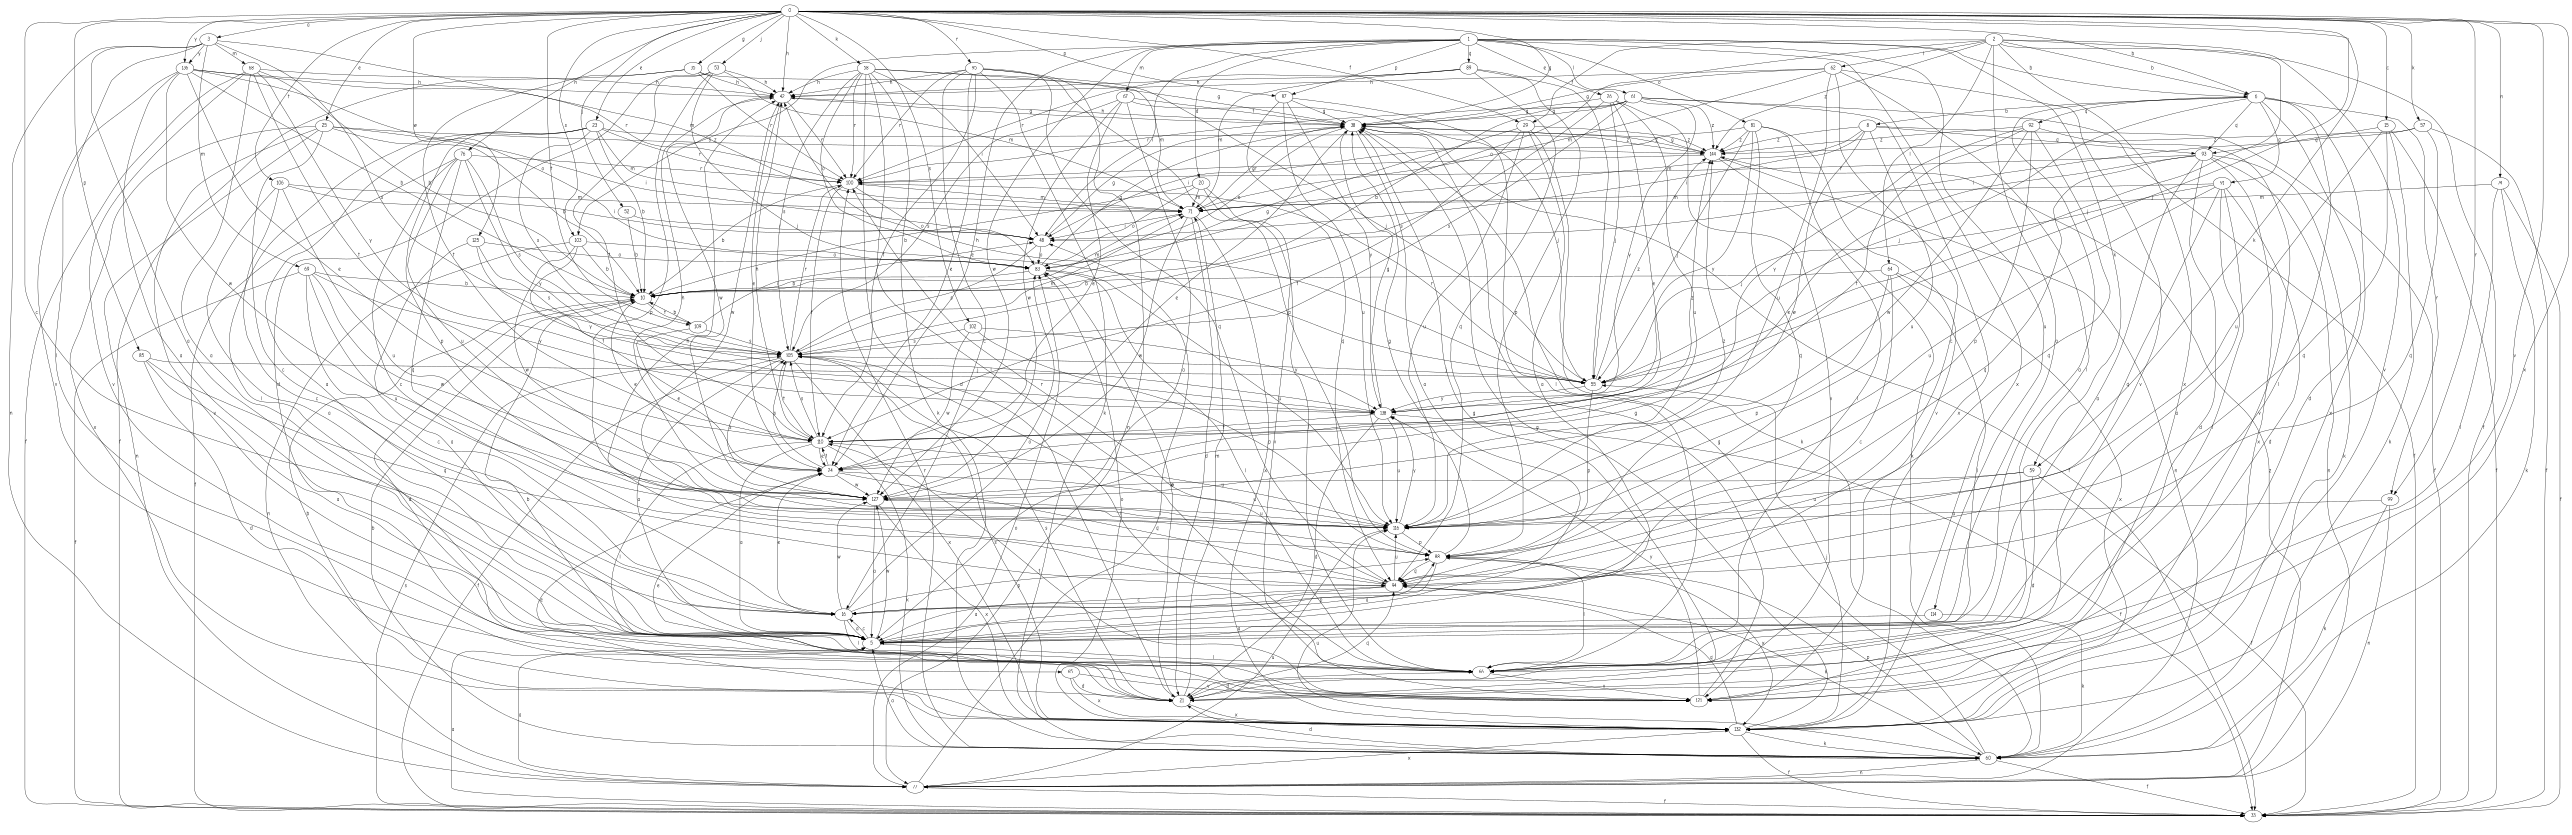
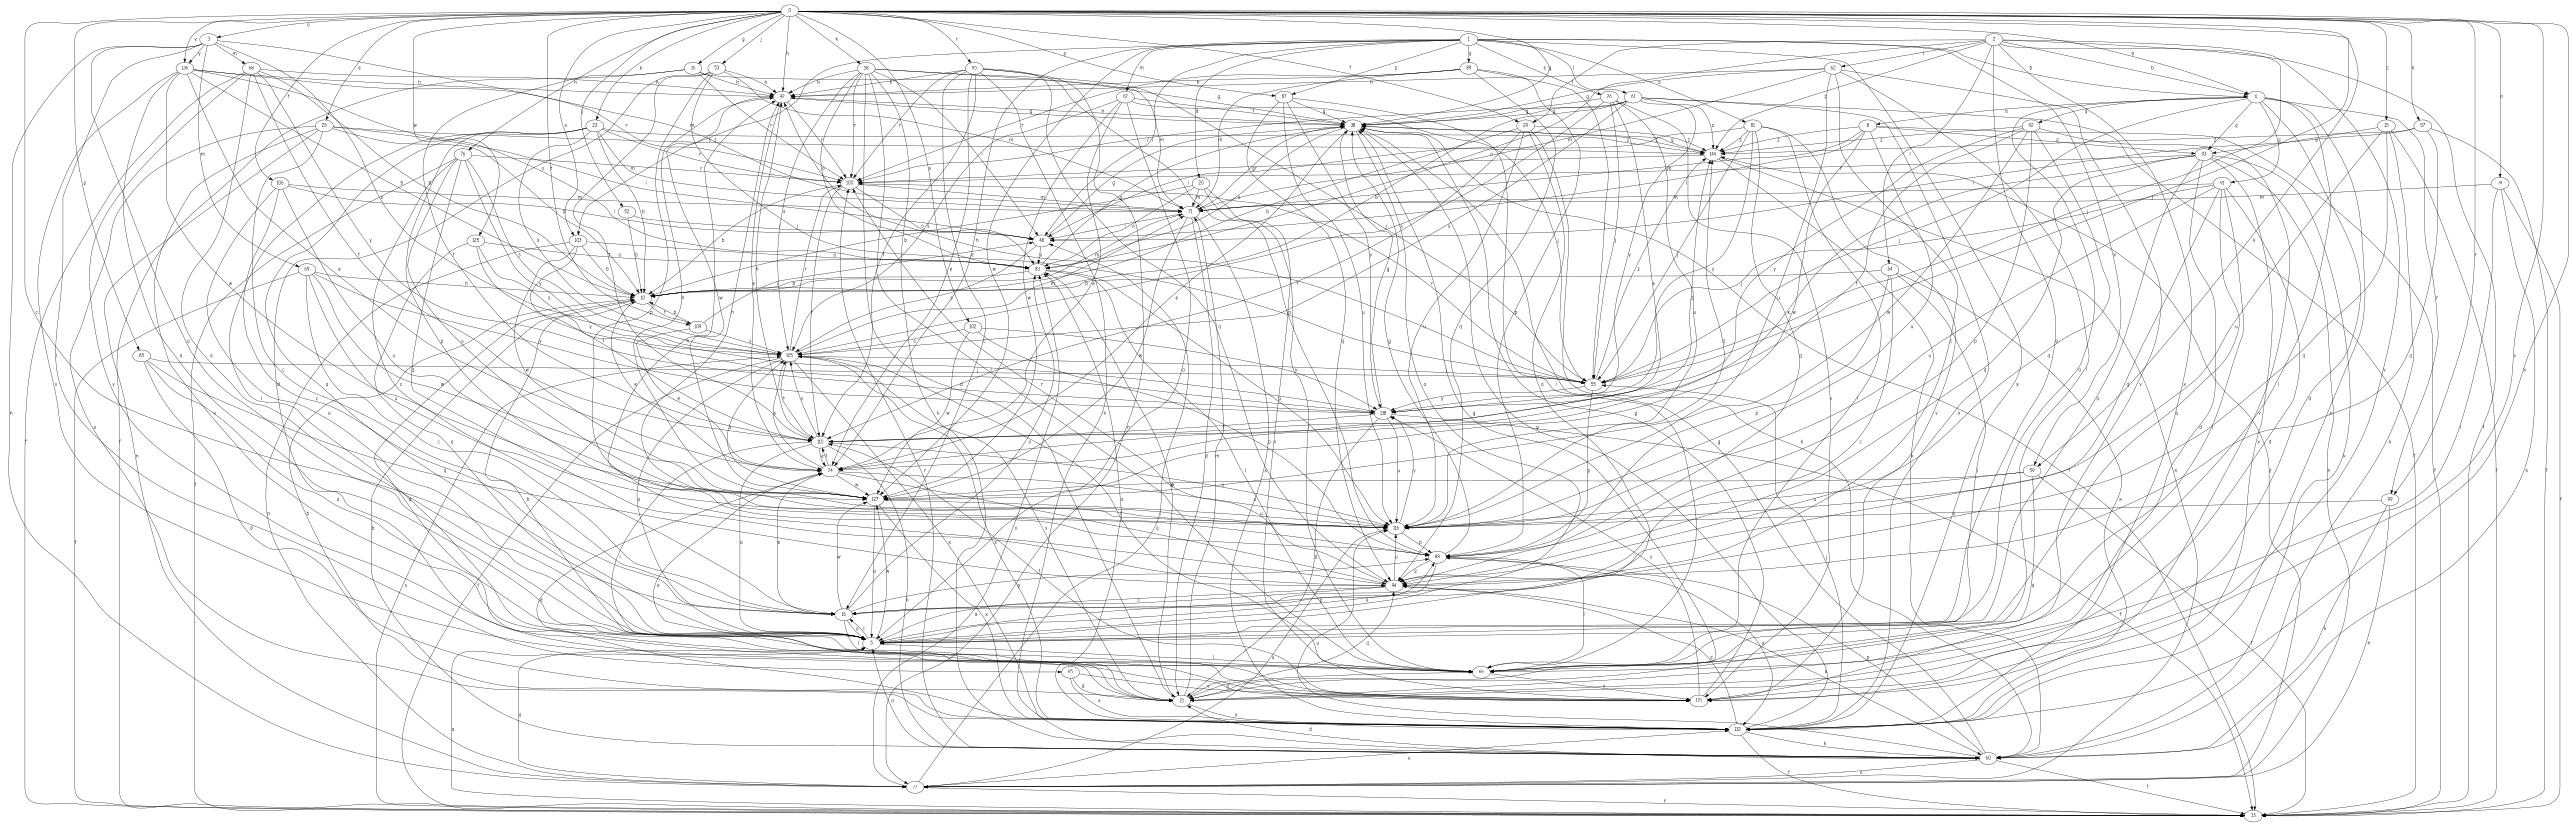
  strict digraph {
    fontname="Comic Neue"
    node [fontname="Comic Neue"]
    edge [fontname="Comic Neue"]
    0
    3
    6
    15
    16
    23
    25
    29
    35
    38
    42
    52
    53
    55
    57
    58
    59
    74
    76
    85
    87
    95
    99
    102
    103
    106
    109
    121
    125
    132
    136
    5
    65
    68
    69
    71
    77
    105
    66
    8
    21
    91
    92
    93
    33
    116
    60
    94
    n49 [label=24]
    127
    83
    88
    144
    10
    100
    48
    110
    138
    1
    20
    26
    61
    67
    81
    89
-   114
    2
    62
    64
    0 -> 3 [label=a]
    0 -> 6 [label=b]
    0 -> 15 [label=c]
    0 -> 16 [label=c]
    0 -> 23 [label=e]
    0 -> 25 [label=e]
    0 -> 29 [label=f]
    0 -> 35 [label=g]
    0 -> 38 [label=g]
    0 -> 42 [label=h]
    0 -> 52 [label=j]
    0 -> 53 [label=j]
    0 -> 55 [label=j]
    0 -> 57 [label=k]
    0 -> 58 [label=k]
    0 -> 59 [label=k]
    0 -> 74 [label=n]
    0 -> 76 [label=n]
    0 -> 85 [label=p]
    0 -> 87 [label=p]
    0 -> 95 [label=r]
    0 -> 99 [label=r]
    0 -> 102 [label=s]
    0 -> 103 [label=s]
    0 -> 106 [label=t]
    0 -> 109 [label=t]
    0 -> 121 [label=v]
    0 -> 125 [label=w]
    0 -> 132 [label=x]
    0 -> 136 [label=y]
    3 -> 136 [label=y]
    3 -> 5 [label=a]
    3 -> 65 [label=l]
    3 -> 68 [label=m]
    3 -> 69 [label=m]
    3 -> 71 [label=m]
    3 -> 77 [label=n]
    3 -> 105 [label=s]
    6 -> 55 [label=j]
    6 -> 99 [label=r]
    6 -> 132 [label=x]
    6 -> 5 [label=a]
    6 -> 66 [label=l]
    6 -> 8 [label=b]
    6 -> 21 [label=d]
    6 -> 91 [label=q]
    6 -> 92 [label=q]
    6 -> 93 [label=q]
    15 -> 93 [label=q]
    15 -> 33 [label=f]
    15 -> 116 [label=u]
    15 -> 60 [label=k]
    15 -> 94 [label=q]
    16 -> 5 [label=a]
    16 -> 66 [label=l]
    16 -> n49 [label=e]
    16 -> 127 [label=w]
    16 -> 83 [label=o]
    16 -> 88 [label=p]
    23 -> 5 [label=a]
    23 -> 71 [label=m]
    23 -> 105 [label=s]
    23 -> 66 [label=l]
    23 -> 88 [label=p]
    23 -> 144 [label=z]
    23 -> 10 [label=b]
    23 -> 100 [label=r]
    25 -> 16 [label=c]
    25 -> 121 [label=v]
    25 -> 132 [label=x]
    25 -> 77 [label=n]
    25 -> 144 [label=z]
    25 -> 10 [label=b]
    25 -> 48 [label=i]
    29 -> 5 [label=a]
    29 -> 116 [label=u]
    29 -> 60 [label=k]
    29 -> 144 [label=z]
-   29 -> 10 [label=g]
+   29 -> 10 [label=b]
    29 -> 110 [label=t]
    35 -> 38 [label=g]
    35 -> 42 [label=h]
    35 -> 33 [label=f]
    35 -> 100 [label=r]
    35 -> 110 [label=t]
    38 -> 42 [label=h]
    38 -> 5 [label=a]
    38 -> 33 [label=f]
    38 -> n49 [label=e]
    38 -> 83 [label=o]
    38 -> 144 [label=z]
    42 -> 38 [label=g]
    42 -> n49 [label=e]
    42 -> 127 [label=w]
    42 -> 100 [label=r]
    52 -> 10 [label=b]
    52 -> 48 [label=i]
    53 -> 42 [label=h]
    53 -> 55 [label=j]
    53 -> 71 [label=m]
    53 -> 21 [label=d]
    53 -> 88 [label=p]
    53 -> 110 [label=t]
    55 -> 42 [label=h]
    55 -> 88 [label=p]
    55 -> 144 [label=z]
    55 -> 100 [label=r]
    55 -> 138 [label=y]
    57 -> 33 [label=f]
    57 -> 94 [label=q]
    57 -> 144 [label=z]
    57 -> 48 [label=i]
    58 -> 42 [label=h]
    58 -> 55 [label=j]
    58 -> 71 [label=m]
    58 -> 105 [label=s]
    58 -> 66 [label=l]
    58 -> 21 [label=d]
    58 -> 60 [label=k]
    58 -> 83 [label=o]
    58 -> 100 [label=r]
    58 -> 48 [label=i]
    59 -> 21 [label=d]
    59 -> 33 [label=f]
    59 -> 116 [label=u]
    59 -> 127 [label=w]
    74 -> 71 [label=m]
    74 -> 66 [label=l]
    74 -> 33 [label=f]
    74 -> 60 [label=k]
    76 -> 16 [label=c]
    76 -> 105 [label=s]
    76 -> 33 [label=f]
    76 -> 116 [label=u]
    76 -> 94 [label=q]
    76 -> 100 [label=r]
    76 -> 138 [label=y]
    85 -> 55 [label=j]
    85 -> 5 [label=a]
    85 -> 21 [label=d]
    85 -> 94 [label=q]
    87 -> 38 [label=g]
    87 -> 66 [label=l]
    87 -> 116 [label=u]
    87 -> 94 [label=q]
    87 -> 138 [label=y]
    95 -> 16 [label=c]
    95 -> 42 [label=h]
    95 -> 77 [label=n]
    95 -> 60 [label=k]
    95 -> 94 [label=q]
    95 -> n49 [label=e]
    95 -> 88 [label=p]
    95 -> 100 [label=r]
    95 -> 110 [label=t]
    99 -> 77 [label=n]
    99 -> 116 [label=u]
    99 -> 60 [label=k]
    102 -> 105 [label=s]
    102 -> 127 [label=w]
    102 -> 88 [label=p]
    102 -> 138 [label=y]
    103 -> 77 [label=n]
    103 -> 127 [label=w]
    103 -> 83 [label=o]
    103 -> 10 [label=b]
    103 -> 110 [label=t]
    106 -> 16 [label=c]
    106 -> 5 [label=a]
    106 -> 71 [label=m]
    106 -> 116 [label=u]
    106 -> 48 [label=i]
    109 -> 105 [label=s]
    109 -> n49 [label=e]
    109 -> 10 [label=b]
    109 -> 48 [label=i]
    121 -> 38 [label=g]
    121 -> 10 [label=b]
    121 -> 110 [label=t]
    121 -> 138 [label=y]
    125 -> 5 [label=a]
    125 -> 105 [label=s]
    125 -> 83 [label=o]
    125 -> 138 [label=y]
    132 -> 38 [label=g]
    132 -> 55 [label=j]
    132 -> 105 [label=s]
    132 -> 33 [label=f]
    132 -> 60 [label=k]
    132 -> 94 [label=q]
    132 -> n49 [label=e]
    132 -> 83 [label=o]
    132 -> 10 [label=b]
    136 -> 42 [label=h]
    136 -> 121 [label=v]
    136 -> 5 [label=a]
    136 -> n49 [label=e]
    136 -> 127 [label=w]
    136 -> 83 [label=o]
    136 -> 10 [label=b]
    136 -> 100 [label=r]
    5 -> 16 [label=c]
    5 -> 66 [label=l]
    5 -> 127 [label=w]
    5 -> 88 [label=p]
    65 -> 121 [label=v]
    65 -> 132 [label=x]
    65 -> 21 [label=d]
    68 -> 42 [label=h]
    68 -> 121 [label=v]
    68 -> 5 [label=a]
    68 -> 33 [label=f]
    68 -> 10 [label=b]
    68 -> 110 [label=t]
    68 -> 138 [label=y]
    69 -> 16 [label=c]
    69 -> 33 [label=f]
    69 -> 116 [label=u]
    69 -> 127 [label=w]
    69 -> 10 [label=b]
    69 -> 138 [label=y]
    71 -> 38 [label=g]
    71 -> 132 [label=x]
    71 -> 21 [label=d]
    71 -> 127 [label=w]
    71 -> 48 [label=i]
    77 -> 132 [label=x]
    77 -> 5 [label=a]
    77 -> 33 [label=f]
    77 -> 116 [label=u]
    77 -> 83 [label=o]
    77 -> 144 [label=z]
    77 -> 48 [label=i]
    105 -> 55 [label=j]
    105 -> 132 [label=x]
    105 -> 5 [label=a]
    105 -> 71 [label=m]
    105 -> 66 [label=l]
    105 -> 33 [label=f]
    105 -> 100 [label=r]
    105 -> 110 [label=t]
    66 -> 121 [label=v]
    66 -> 21 [label=d]
    8 -> 71 [label=m]
    8 -> 93 [label=q]
    8 -> 33 [label=f]
    8 -> 116 [label=u]
    8 -> 127 [label=w]
    8 -> 144 [label=z]
    8 -> 48 [label=i]
    21 -> 38 [label=g]
    21 -> 132 [label=x]
    21 -> 71 [label=m]
    21 -> 105 [label=s]
    21 -> 94 [label=q]
    21 -> n49 [label=e]
    21 -> 83 [label=o]
    91 -> 55 [label=j]
    91 -> 5 [label=a]
    91 -> 71 [label=m]
    91 -> 66 [label=l]
    91 -> 21 [label=d]
    91 -> 116 [label=u]
    91 -> 94 [label=q]
    92 -> 121 [label=v]
    92 -> 94 [label=q]
    92 -> 127 [label=w]
    92 -> 88 [label=p]
    92 -> 144 [label=z]
    92 -> 110 [label=t]
    92 -> 138 [label=y]
    93 -> 132 [label=x]
    93 -> 5 [label=a]
    93 -> 77 [label=n]
    93 -> 21 [label=d]
    93 -> 60 [label=k]
    93 -> 94 [label=q]
    93 -> n49 [label=e]
    93 -> 100 [label=r]
    33 -> 5 [label=a]
    33 -> 105 [label=s]
-   116 -> 42 [label=w]
+   116 -> 42 [label=h]
    116 -> 88 [label=p]
    116 -> 144 [label=z]
    116 -> 138 [label=y]
    60 -> 38 [label=g]
    60 -> 5 [label=a]
    60 -> 77 [label=n]
    60 -> 21 [label=d]
    60 -> 33 [label=f]
    60 -> 116 [label=u]
    60 -> 88 [label=p]
    60 -> 10 [label=b]
    60 -> 100 [label=r]
    94 -> 16 [label=c]
    94 -> 42 [label=h]
    94 -> 5 [label=a]
    94 -> 116 [label=u]
    94 -> 60 [label=k]
    94 -> 100 [label=r]
    n49 -> 105 [label=s]
    n49 -> 116 [label=u]
    n49 -> 94 [label=q]
    n49 -> 127 [label=w]
    n49 -> 110 [label=t]
    127 -> 42 [label=h]
    127 -> 132 [label=x]
    127 -> 5 [label=a]
    127 -> 105 [label=s]
    127 -> 116 [label=u]
    83 -> 38 [label=g]
    83 -> 66 [label=l]
    83 -> 116 [label=u]
    83 -> 10 [label=b]
    88 -> 38 [label=g]
    88 -> 132 [label=x]
    88 -> 5 [label=a]
    88 -> 66 [label=l]
    88 -> 94 [label=q]
    144 -> 38 [label=g]
    144 -> 77 [label=n]
    144 -> 60 [label=k]
    144 -> 100 [label=r]
    10 -> 109 [label=t]
    10 -> 71 [label=m]
    10 -> 21 [label=d]
    10 -> n49 [label=e]
    100 -> 71 [label=m]
    100 -> 83 [label=o]
    100 -> 10 [label=b]
    100 -> 110 [label=t]
    48 -> 38 [label=g]
    48 -> 105 [label=s]
    48 -> 83 [label=o]
    110 -> 42 [label=h]
    110 -> 5 [label=a]
    110 -> 105 [label=s]
    110 -> 66 [label=l]
    110 -> 116 [label=u]
    110 -> 60 [label=k]
    110 -> n49 [label=e]
    110 -> 144 [label=z]
    138 -> 38 [label=g]
    138 -> 21 [label=d]
    138 -> 33 [label=f]
    138 -> 116 [label=u]
    138 -> 110 [label=t]
    1 -> 6 [label=b]
    1 -> 59 [label=k]
    1 -> 87 [label=p]
    1 -> 103 [label=s]
    1 -> 132 [label=x]
    1 -> n49 [label=e]
    1 -> 127 [label=w]
    1 -> 48 [label=i]
    1 -> 20 [label=d]
    1 -> 26 [label=e]
    1 -> 61 [label=l]
    1 -> 67 [label=m]
    1 -> 81 [label=o]
    1 -> 89 [label=q]
-   1 -> 114 [label=u]
    20 -> 121 [label=v]
    20 -> 71 [label=m]
    20 -> 66 [label=l]
    20 -> 83 [label=o]
    20 -> 10 [label=b]
    26 -> 38 [label=g]
    26 -> 55 [label=j]
    26 -> 121 [label=v]
    26 -> 105 [label=s]
    26 -> 116 [label=u]
    26 -> n49 [label=e]
    61 -> 38 [label=g]
    61 -> 132 [label=x]
    61 -> 105 [label=s]
    61 -> 33 [label=f]
    61 -> 144 [label=z]
    61 -> 10 [label=b]
    61 -> 100 [label=r]
    61 -> 138 [label=y]
    67 -> 38 [label=t]
    67 -> 55 [label=j]
    67 -> 5 [label=a]
    67 -> 105 [label=s]
    67 -> n49 [label=e]
    67 -> 127 [label=w]
    81 -> 55 [label=j]
    81 -> 121 [label=v]
    81 -> 66 [label=l]
    81 -> 94 [label=q]
    81 -> 144 [label=z]
    81 -> 48 [label=i]
    81 -> 138 [label=y]
    89 -> 42 [label=h]
    89 -> 55 [label=j]
    89 -> 71 [label=m]
    89 -> 94 [label=q]
    89 -> 88 [label=p]
    89 -> 100 [label=r]
-   114 -> 5 [label=a]
-   114 -> 60 [label=k]
    2 -> 6 [label=b]
    2 -> 29 [label=f]
    2 -> 55 [label=j]
    2 -> 121 [label=v]
    2 -> 132 [label=x]
    2 -> 5 [label=a]
    2 -> 33 [label=f]
    2 -> 83 [label=o]
    2 -> 144 [label=z]
    2 -> 62 [label=l]
    2 -> 64 [label=l]
    62 -> 16 [label=c]
    62 -> 38 [label=g]
    62 -> 42 [label=h]
    62 -> 121 [label=v]
    62 -> 71 [label=m]
    62 -> 66 [label=l]
    62 -> 116 [label=u]
    64 -> 16 [label=c]
    64 -> 132 [label=x]
    64 -> 66 [label=l]
    64 -> 88 [label=p]
    64 -> 10 [label=b]
  }
